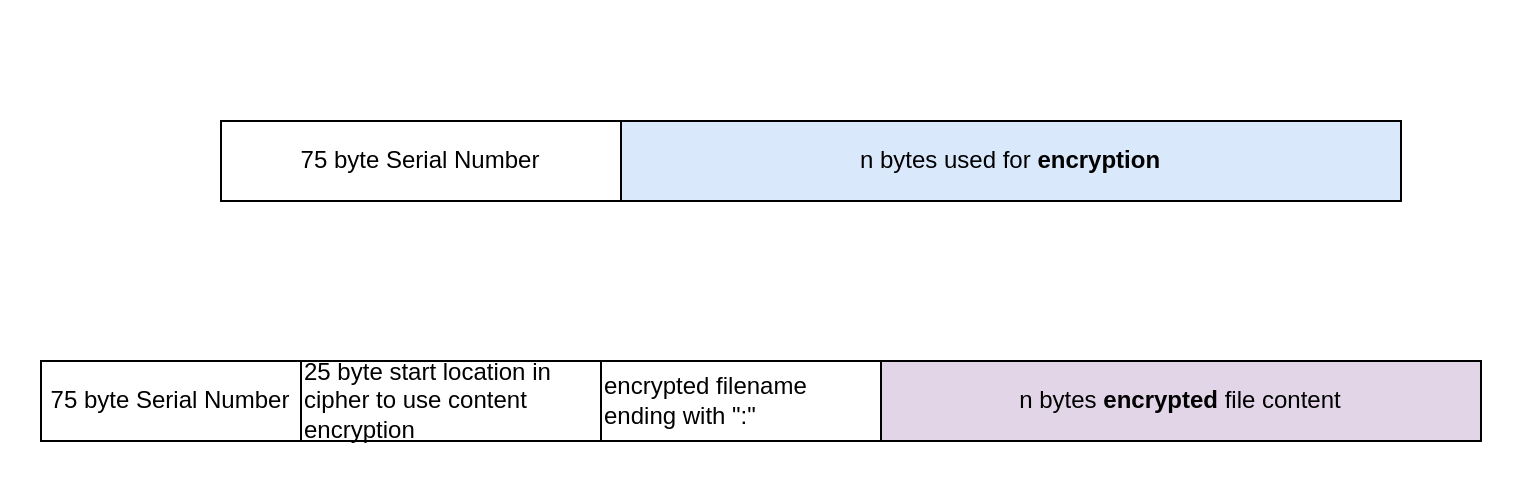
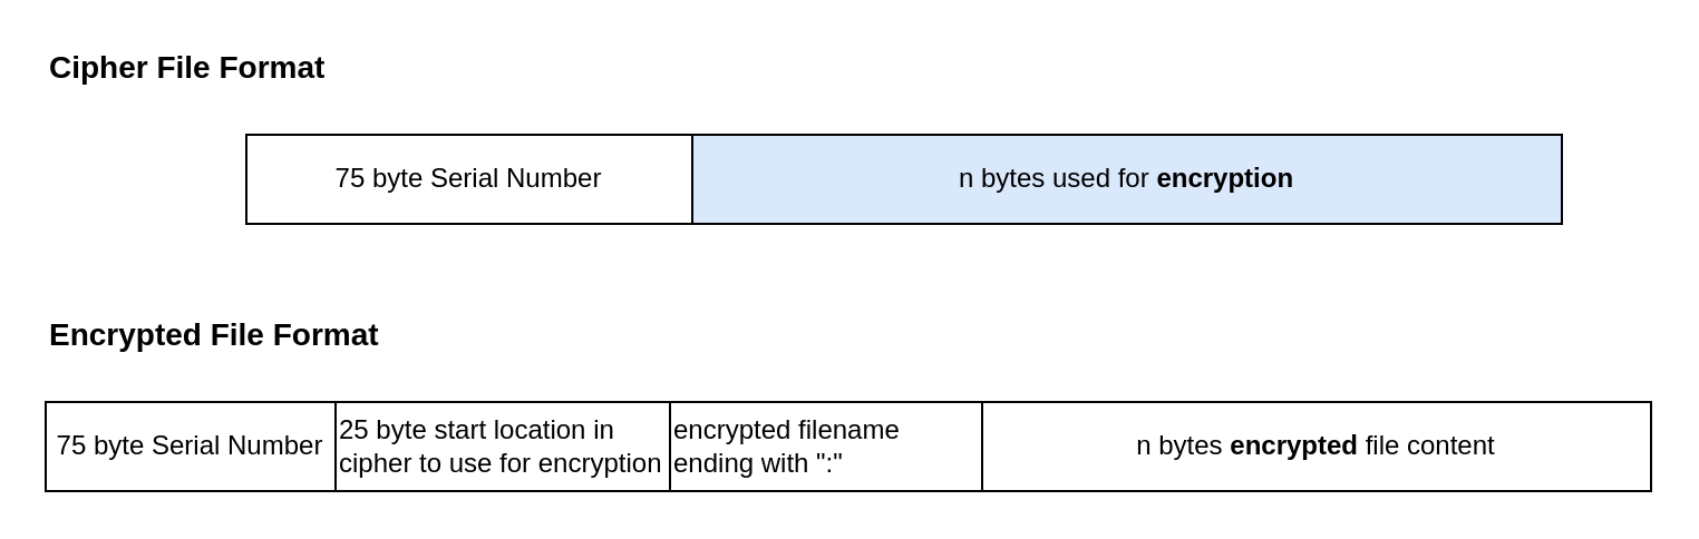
  <mxCell id="0" />
  <mxCell id="1" parent="0" />
+ <mxCell id="2" value="Cipher File Format" style="text;html=1;strokeColor=none;fillColor=none;align=left;verticalAlign=middle;whiteSpace=wrap;rounded=0;fontSize=14;fontStyle=1" parent="1" vertex="1"><mxGeometry x="20" y="20" width="150" height="20" as="geometry" /></mxCell>
  <mxCell id="3" value="75 byte Serial Number" style="rounded=0;whiteSpace=wrap;html=1;" parent="1" vertex="1"><mxGeometry x="110" y="60" width="200" height="40" as="geometry" /></mxCell>
  <mxCell id="4" value="n bytes used for &lt;b&gt;encryption&lt;/b&gt;" style="rounded=0;whiteSpace=wrap;html=1;fillColor=#dae8fc;" parent="1" vertex="1"><mxGeometry x="310" y="60" width="390" height="40" as="geometry" /></mxCell>
- <mxCell id="6" value="25 byte start location in cipher to use content encryption" style="rounded=0;whiteSpace=wrap;html=1;align=left;" parent="1" vertex="1"><mxGeometry x="150" y="180" width="150" height="40" as="geometry" /></mxCell>
+ <mxCell id="5" value="Encrypted File Format" style="text;html=1;strokeColor=none;fillColor=none;align=left;verticalAlign=middle;whiteSpace=wrap;rounded=0;fontSize=14;fontStyle=1" parent="1" vertex="1"><mxGeometry x="20" y="140" width="230" height="20" as="geometry" /></mxCell>
+ <mxCell id="6" value="25 byte start location in cipher to use for encryption" style="rounded=0;whiteSpace=wrap;html=1;align=left;" parent="1" vertex="1"><mxGeometry x="150" y="180" width="150" height="40" as="geometry" /></mxCell>
  <mxCell id="7" value="75 byte Serial Number" style="rounded=0;whiteSpace=wrap;html=1;" parent="1" vertex="1"><mxGeometry x="20" y="180" width="130" height="40" as="geometry" /></mxCell>
  <mxCell id="8" value="encrypted filename ending with &quot;:&quot;" style="rounded=0;whiteSpace=wrap;html=1;align=left;" parent="1" vertex="1"><mxGeometry x="300" y="180" width="140" height="40" as="geometry" /></mxCell>
- <mxCell id="9" value="n bytes &lt;b&gt;encrypted &lt;/b&gt;file content" style="rounded=0;whiteSpace=wrap;html=1;align=center;fillColor=#e1d5e7;" parent="1" vertex="1"><mxGeometry x="440" y="180" width="300" height="40" as="geometry" /></mxCell>
+ <mxCell id="9" value="n bytes &lt;b&gt;encrypted &lt;/b&gt;file content" style="rounded=0;whiteSpace=wrap;html=1;align=center;" parent="1" vertex="1"><mxGeometry x="440" y="180" width="300" height="40" as="geometry" /></mxCell>
